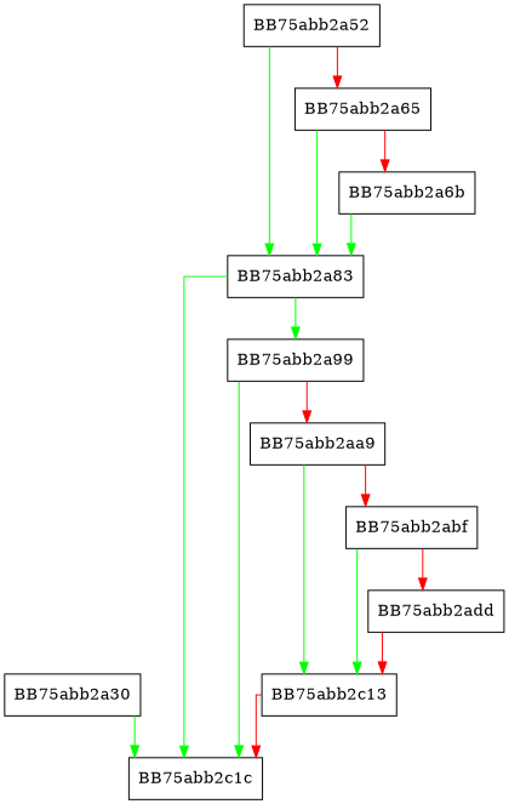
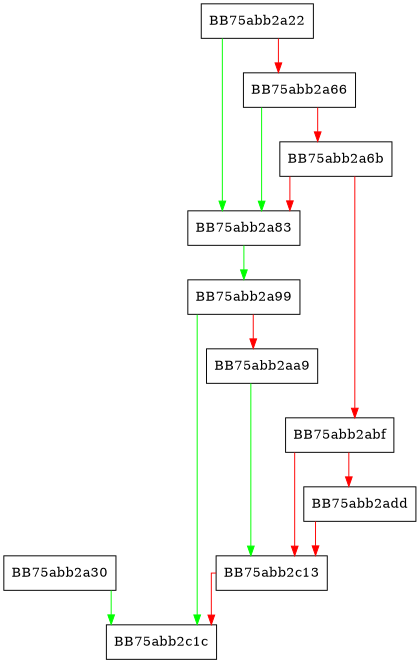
  digraph {
    splines=ortho
    node [shape=box]
    edge [color=green]
    BB75abb2a30
    BB75abb2c1c
-   BB75abb2a52
+   BB75abb2a52 [label=BB75abb2a22]
    BB75abb2a83
-   BB75abb2a65
+   BB75abb2a65 [label=BB75abb2a66]
    BB75abb2a99
    BB75abb2a6b
    BB75abb2aa9
    BB75abb2c13
    BB75abb2abf
    BB75abb2add
    BB75abb2a30 -> BB75abb2c1c
    BB75abb2a52 -> BB75abb2a83
    BB75abb2a52 -> BB75abb2a65 [color=red]
-   BB75abb2a83 -> BB75abb2c1c
    BB75abb2a83 -> BB75abb2a99
    BB75abb2a65 -> BB75abb2a83
    BB75abb2a65 -> BB75abb2a6b [color=red]
    BB75abb2a99 -> BB75abb2c1c
    BB75abb2a99 -> BB75abb2aa9 [color=red]
-   BB75abb2a6b -> BB75abb2a83
+   BB75abb2a6b -> BB75abb2a83 [color=red]
    BB75abb2aa9 -> BB75abb2c13
-   BB75abb2aa9 -> BB75abb2abf [color=red]
+   BB75abb2a6b -> BB75abb2abf [color=red]
    BB75abb2c13 -> BB75abb2c1c [color=red]
-   BB75abb2abf -> BB75abb2c13
+   BB75abb2abf -> BB75abb2c13 [color=red]
    BB75abb2abf -> BB75abb2add [color=red]
    BB75abb2add -> BB75abb2c13 [color=red]
  }
